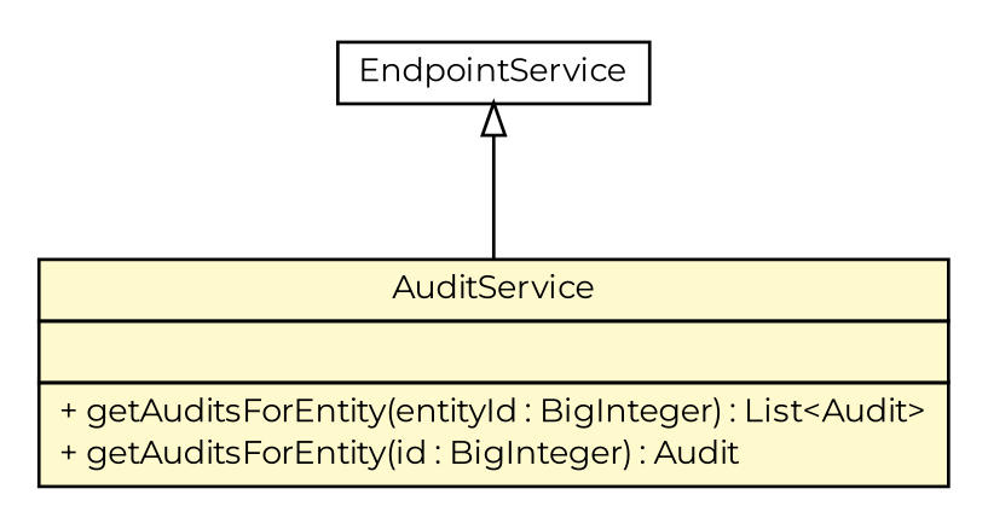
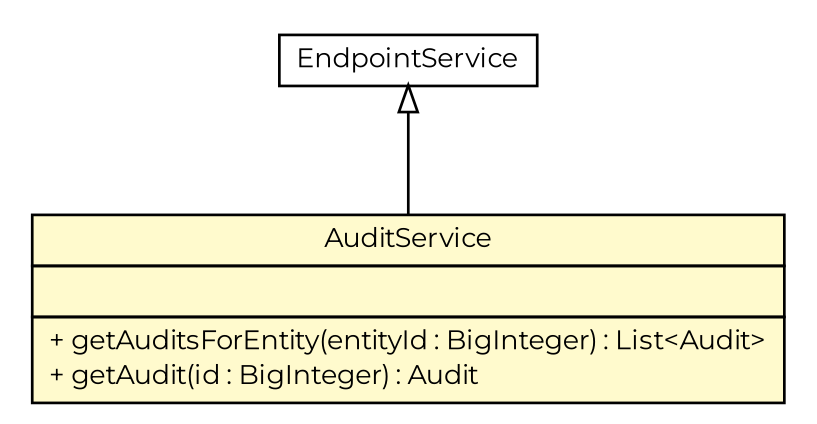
  digraph {
    nodesep=0.25
    ranksep=0.5
    fontname=Montserrat
    node [fontcolor=black fontname=Montserrat fontsize=10.0 shape=plaintext]
-   n1 [label=<<table title="com.salesforce.dva.argus.sdk.AuditService" border="0" cellborder="1" cellspacing="0" cellpadding="2" port="p" bgcolor="lemonChiffon" href="./AuditService.html"> 		<tr><td><table border="0" cellspacing="0" cellpadding="1"> <tr><td align="center" balign="center"> AuditService </td></tr> 		</table></td></tr> 		<tr><td><table border="0" cellspacing="0" cellpadding="1"> <tr><td align="left" balign="left">  </td></tr> 		</table></td></tr> 		<tr><td><table border="0" cellspacing="0" cellpadding="1"> <tr><td align="left" balign="left"> + getAuditsForEntity(entityId : BigInteger) : List&lt;Audit&gt; </td></tr> <tr><td align="left" balign="left"> + getAuditsForEntity(id : BigInteger) : Audit </td></tr> 		</table></td></tr> 		</table>>]
+   n1 [label=<<table title="com.salesforce.dva.argus.sdk.AuditService" border="0" cellborder="1" cellspacing="0" cellpadding="2" port="p" bgcolor="lemonChiffon" href="./AuditService.html"> 		<tr><td><table border="0" cellspacing="0" cellpadding="1"> <tr><td align="center" balign="center"> AuditService </td></tr> 		</table></td></tr> 		<tr><td><table border="0" cellspacing="0" cellpadding="1"> <tr><td align="left" balign="left">  </td></tr> 		</table></td></tr> 		<tr><td><table border="0" cellspacing="0" cellpadding="1"> <tr><td align="left" balign="left"> + getAuditsForEntity(entityId : BigInteger) : List&lt;Audit&gt; </td></tr> <tr><td align="left" balign="left"> + getAudit(id : BigInteger) : Audit </td></tr> 		</table></td></tr> 		</table>>]
    n2 [label=<<table title="com.salesforce.dva.argus.sdk.ArgusService.EndpointService" border="0" cellborder="1" cellspacing="0" cellpadding="2" port="p" href="http://java.sun.com/j2se/1.4.2/docs/api/com/salesforce/dva/argus/sdk/ArgusService/EndpointService.html"> 		<tr><td><table border="0" cellspacing="0" cellpadding="1"> <tr><td align="center" balign="center"> EndpointService </td></tr> 		</table></td></tr> 		</table>>]
    n2 -> n1 [arrowtail=empty dir=back fontname=Montserrat fontsize=10 headport=p labelfontname=Helvetica labelfontsize=10 tailport=p]
  }
